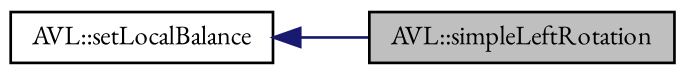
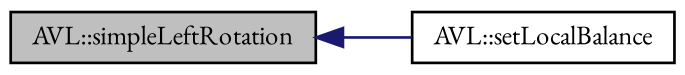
  digraph {
    rankdir=LR
    fontname="EB Garamond"
    node [color=black fontname="EB Garamond" fontsize=10 shape=record style=filled]
    n1 [fillcolor=grey75 fontcolor=black height=0.2 label="AVL::simpleLeftRotation" width=0.4]
    n2 [fillcolor=white height=0.2 label="AVL::setLocalBalance" width=0.4]
-   n2 -> n1 [color=midnightblue dir=back fontname="EB Garamond" fontsize=10 labelfontname=Helvetica labelfontsize=10 style=solid]
+   n1 -> n2 [color=midnightblue dir=back fontname="EB Garamond" fontsize=10 labelfontname=Helvetica labelfontsize=10 style=solid]
  }
